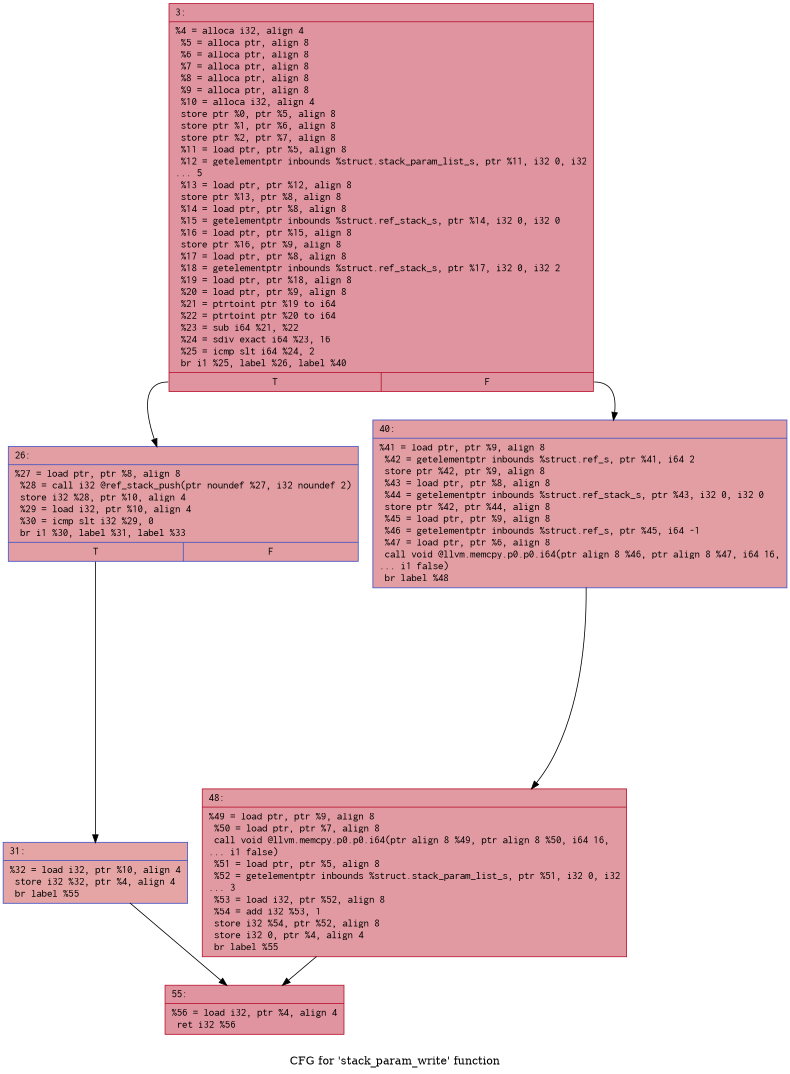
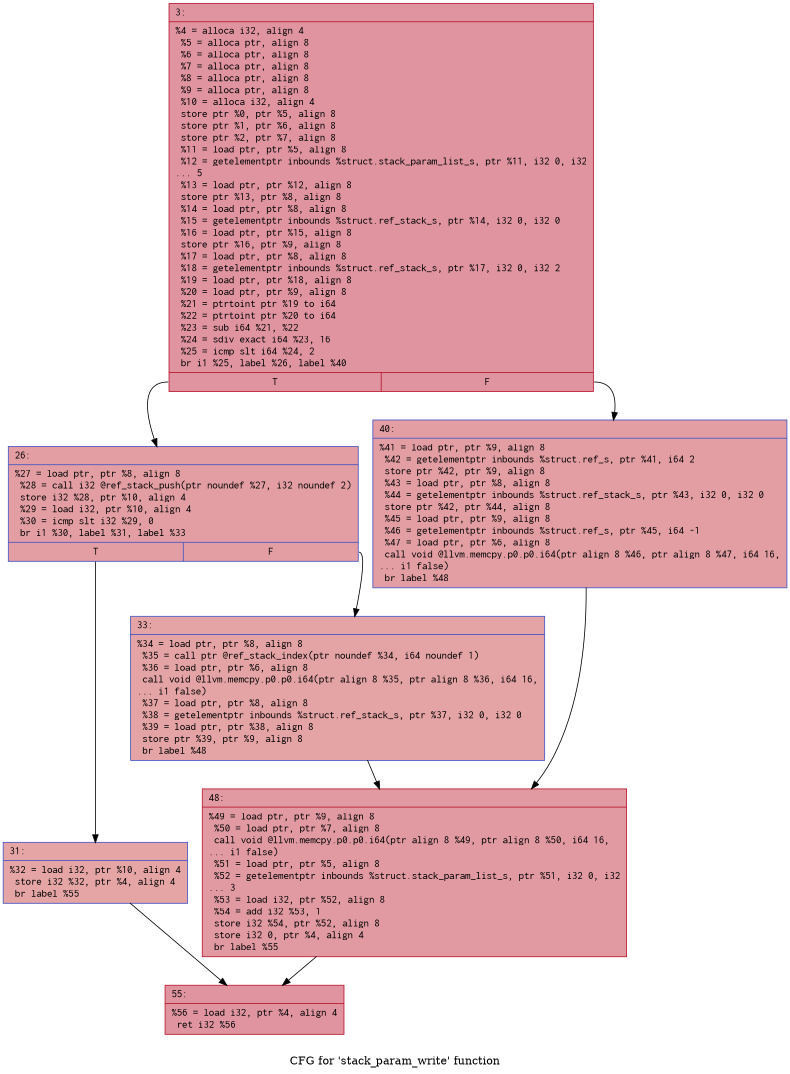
  digraph {
    label="CFG for 'stack_param_write' function"
    node [color="#3d50c3ff" fillcolor="#b70d2870" fontname=Courier shape=record style=filled]
    n1 [color="#b70d28ff" label="{3:\l|  %4 = alloca i32, align 4\l  %5 = alloca ptr, align 8\l  %6 = alloca ptr, align 8\l  %7 = alloca ptr, align 8\l  %8 = alloca ptr, align 8\l  %9 = alloca ptr, align 8\l  %10 = alloca i32, align 4\l  store ptr %0, ptr %5, align 8\l  store ptr %1, ptr %6, align 8\l  store ptr %2, ptr %7, align 8\l  %11 = load ptr, ptr %5, align 8\l  %12 = getelementptr inbounds %struct.stack_param_list_s, ptr %11, i32 0, i32\l... 5\l  %13 = load ptr, ptr %12, align 8\l  store ptr %13, ptr %8, align 8\l  %14 = load ptr, ptr %8, align 8\l  %15 = getelementptr inbounds %struct.ref_stack_s, ptr %14, i32 0, i32 0\l  %16 = load ptr, ptr %15, align 8\l  store ptr %16, ptr %9, align 8\l  %17 = load ptr, ptr %8, align 8\l  %18 = getelementptr inbounds %struct.ref_stack_s, ptr %17, i32 0, i32 2\l  %19 = load ptr, ptr %18, align 8\l  %20 = load ptr, ptr %9, align 8\l  %21 = ptrtoint ptr %19 to i64\l  %22 = ptrtoint ptr %20 to i64\l  %23 = sub i64 %21, %22\l  %24 = sdiv exact i64 %23, 16\l  %25 = icmp slt i64 %24, 2\l  br i1 %25, label %26, label %40\l|{<s0>T|<s1>F}}"]
    n2 [fillcolor="#be242e70" label="{26:\l|  %27 = load ptr, ptr %8, align 8\l  %28 = call i32 @ref_stack_push(ptr noundef %27, i32 noundef 2)\l  store i32 %28, ptr %10, align 4\l  %29 = load i32, ptr %10, align 4\l  %30 = icmp slt i32 %29, 0\l  br i1 %30, label %31, label %33\l|{<s0>T|<s1>F}}"]
    n3 [fillcolor="#be242e70" label="{40:\l|  %41 = load ptr, ptr %9, align 8\l  %42 = getelementptr inbounds %struct.ref_s, ptr %41, i64 2\l  store ptr %42, ptr %9, align 8\l  %43 = load ptr, ptr %8, align 8\l  %44 = getelementptr inbounds %struct.ref_stack_s, ptr %43, i32 0, i32 0\l  store ptr %42, ptr %44, align 8\l  %45 = load ptr, ptr %9, align 8\l  %46 = getelementptr inbounds %struct.ref_s, ptr %45, i64 -1\l  %47 = load ptr, ptr %6, align 8\l  call void @llvm.memcpy.p0.p0.i64(ptr align 8 %46, ptr align 8 %47, i64 16,\l... i1 false)\l  br label %48\l}"]
    n4 [fillcolor="#c5333470" label="{31:\l|  %32 = load i32, ptr %10, align 4\l  store i32 %32, ptr %4, align 4\l  br label %55\l}"]
+   n5 [fillcolor="#c32e3170" label="{33:\l|  %34 = load ptr, ptr %8, align 8\l  %35 = call ptr @ref_stack_index(ptr noundef %34, i64 noundef 1)\l  %36 = load ptr, ptr %6, align 8\l  call void @llvm.memcpy.p0.p0.i64(ptr align 8 %35, ptr align 8 %36, i64 16,\l... i1 false)\l  %37 = load ptr, ptr %8, align 8\l  %38 = getelementptr inbounds %struct.ref_stack_s, ptr %37, i32 0, i32 0\l  %39 = load ptr, ptr %38, align 8\l  store ptr %39, ptr %9, align 8\l  br label %48\l}"]
    n6 [color="#b70d28ff" fillcolor="#bb1b2c70" label="{48:\l|  %49 = load ptr, ptr %9, align 8\l  %50 = load ptr, ptr %7, align 8\l  call void @llvm.memcpy.p0.p0.i64(ptr align 8 %49, ptr align 8 %50, i64 16,\l... i1 false)\l  %51 = load ptr, ptr %5, align 8\l  %52 = getelementptr inbounds %struct.stack_param_list_s, ptr %51, i32 0, i32\l... 3\l  %53 = load i32, ptr %52, align 8\l  %54 = add i32 %53, 1\l  store i32 %54, ptr %52, align 8\l  store i32 0, ptr %4, align 4\l  br label %55\l}"]
    n7 [color="#b70d28ff" label="{55:\l|  %56 = load i32, ptr %4, align 4\l  ret i32 %56\l}"]
    n1 -> n2 [tailport=s0]
    n1 -> n3 [tailport=s1]
    n2 -> n4 [tailport=s0]
+   n2 -> n5 [tailport=s1]
    n3 -> n6
    n4 -> n7
+   n5 -> n6
    n6 -> n7
  }
